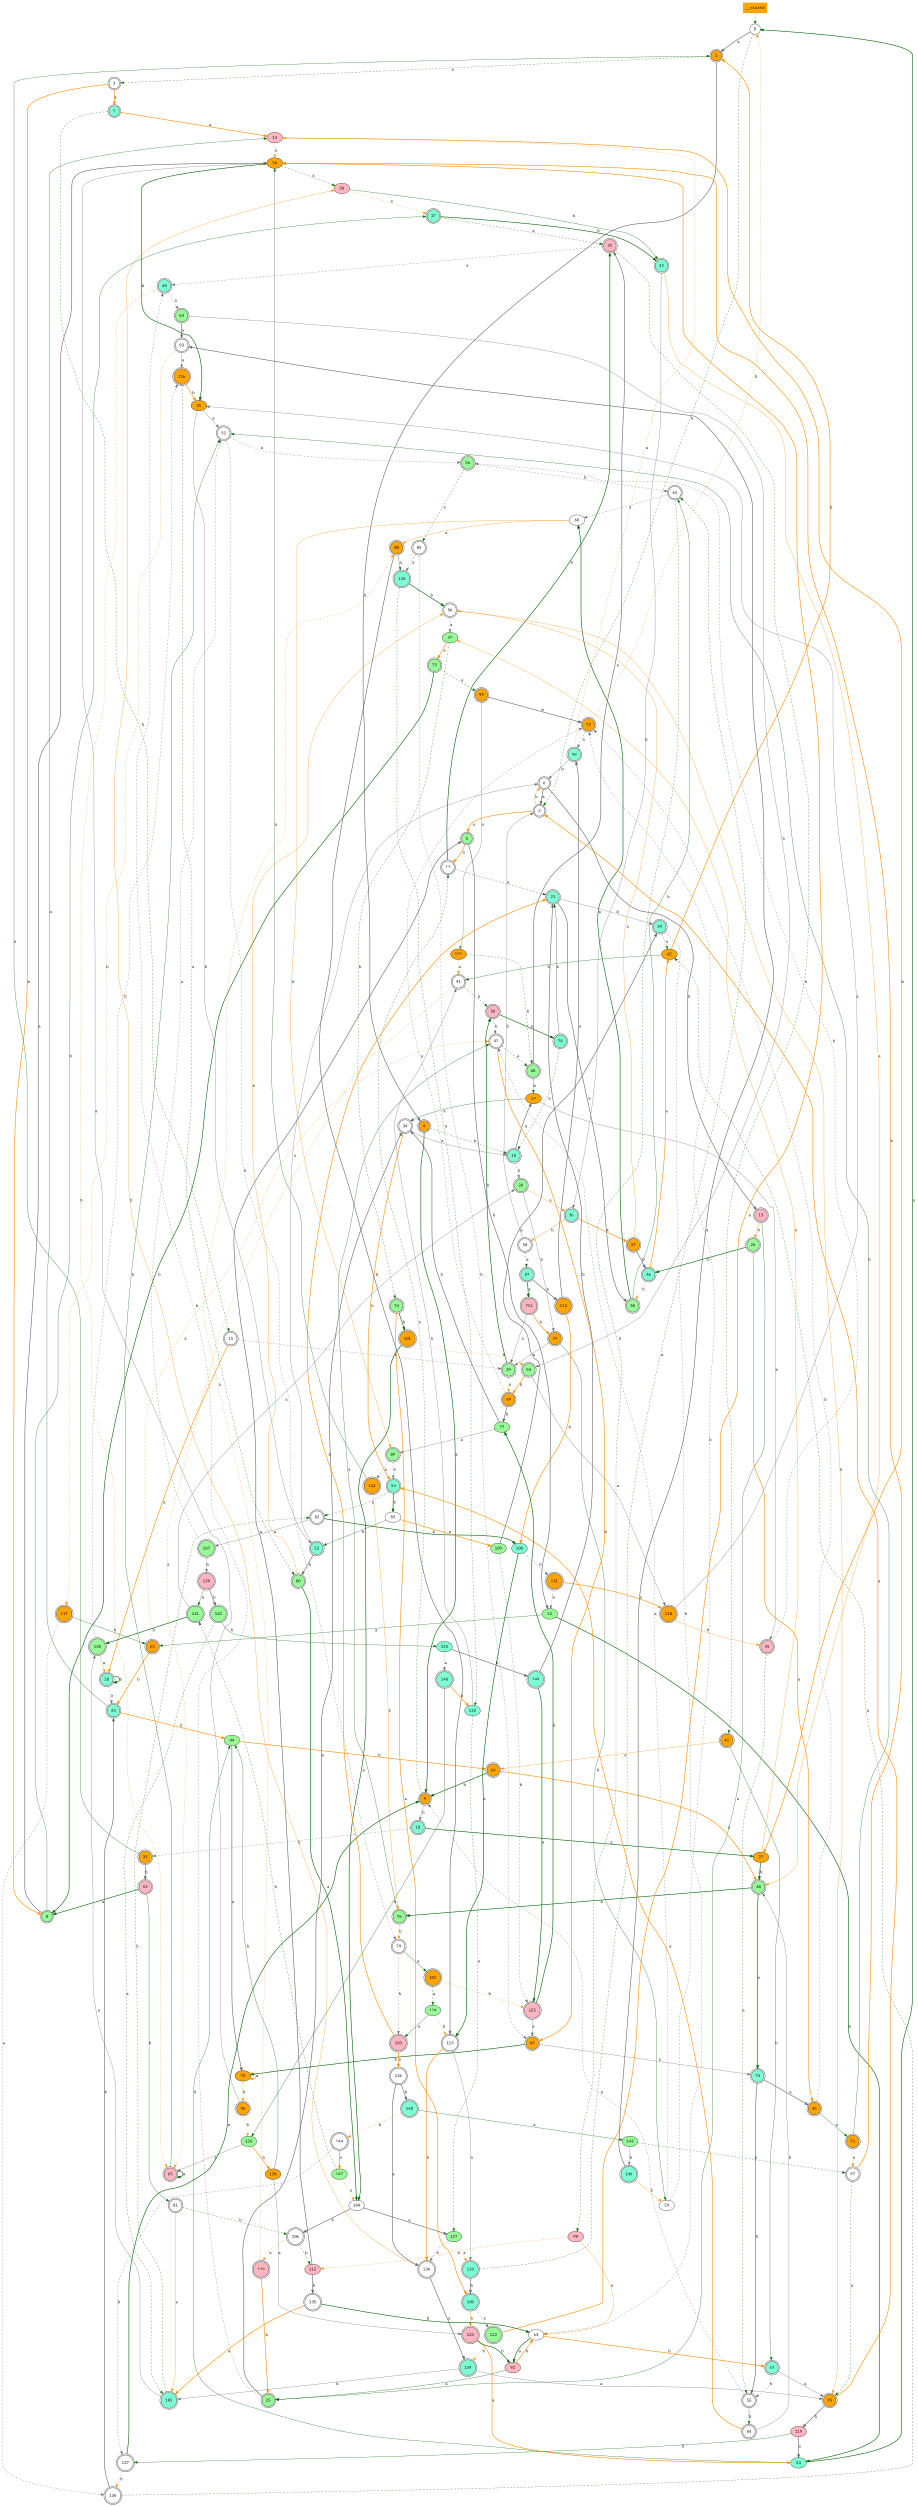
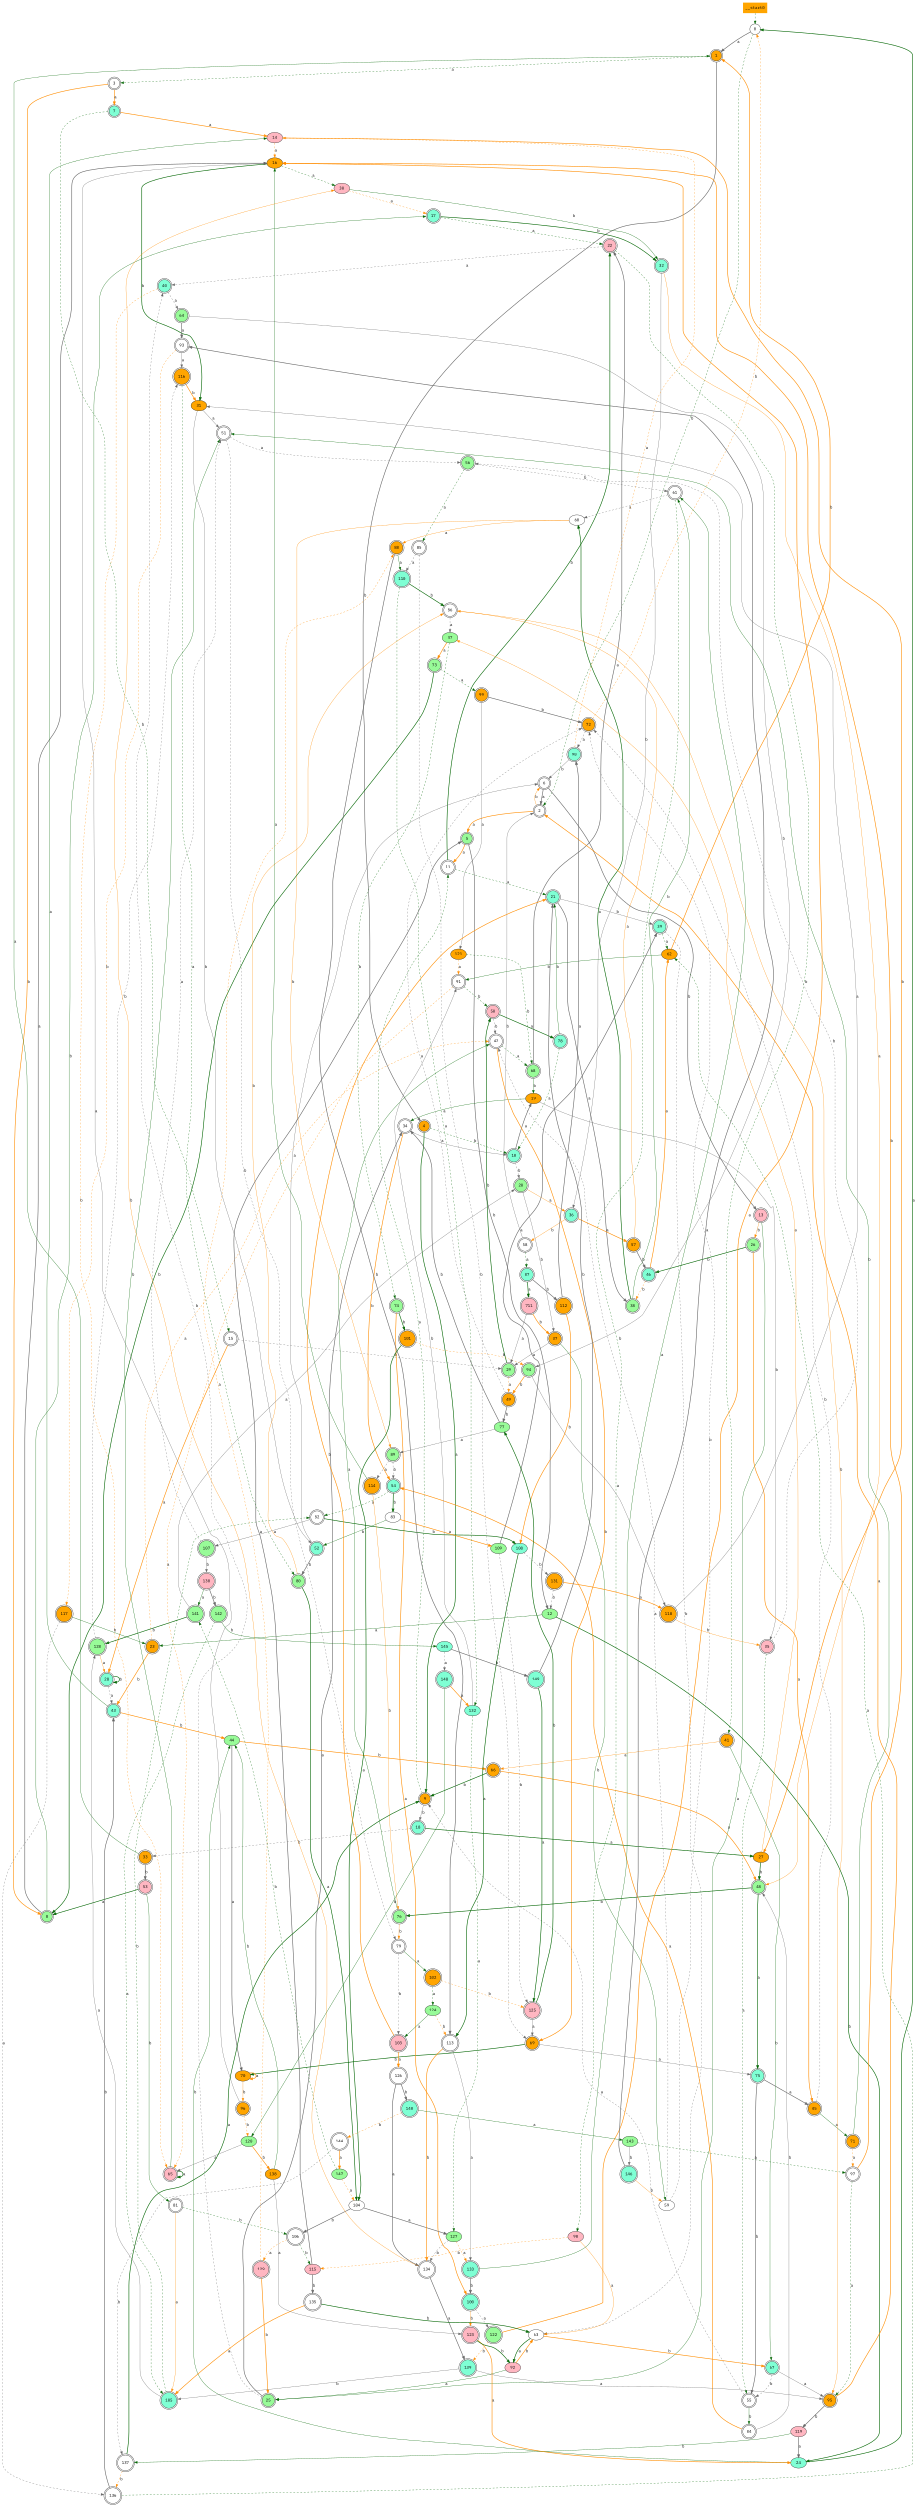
  digraph {
    fontname="IBM Plex Mono"
    node [fillcolor=orange fontname="IBM Plex Mono" shape=doublecircle style=filled]
    edge [color=gray40 fontname="IBM Plex Mono" style=bold]
    __start0 [shape=none]
    0 [fillcolor=white shape=circle]
    1
    2 [fillcolor=white]
    3 [fillcolor=white]
    4
    5 [fillcolor=palegreen]
    6 [fillcolor=white]
    7 [fillcolor=aquamarine]
    8 [fillcolor=palegreen]
    9
    10 [fillcolor=aquamarine]
    11 [fillcolor=white]
    12 [fillcolor=palegreen shape=""]
    13 [fillcolor=lightpink]
    14 [fillcolor=lightpink shape=""]
    15 [fillcolor=white]
    16 [shape=""]
    17 [fillcolor=aquamarine]
    18 [fillcolor=aquamarine]
    19 [shape=""]
    20 [fillcolor=palegreen]
    21 [fillcolor=aquamarine]
    22 [fillcolor=lightpink]
    23
    24 [fillcolor=aquamarine shape=""]
    25 [fillcolor=palegreen]
    26 [fillcolor=palegreen]
    27 [shape=""]
    28 [fillcolor=aquamarine]
    29 [fillcolor=palegreen]
    30 [fillcolor=lightpink shape=""]
    31 [shape=""]
    32 [fillcolor=aquamarine]
    33
    34 [fillcolor=white]
    35 [fillcolor=lightpink]
    36 [fillcolor=aquamarine]
    37
    38 [fillcolor=palegreen]
    39 [fillcolor=aquamarine]
    40 [fillcolor=aquamarine]
    41
    42 [fillcolor=white]
    43 [fillcolor=aquamarine]
    44 [fillcolor=palegreen shape=""]
    45
    46 [fillcolor=aquamarine]
    47 [fillcolor=palegreen shape=""]
    48 [fillcolor=palegreen]
    49
    50 [fillcolor=lightpink]
    51 [fillcolor=white]
    52 [fillcolor=aquamarine]
    53 [fillcolor=lightpink]
    54 [fillcolor=aquamarine]
    55 [fillcolor=white]
    56 [fillcolor=palegreen]
    57
    58 [fillcolor=white]
    59 [fillcolor=white shape=""]
    60 [fillcolor=white shape=""]
    61 [fillcolor=white]
    62 [shape=""]
    63 [fillcolor=white shape=""]
    64 [fillcolor=palegreen]
    65 [fillcolor=lightpink]
    66
    67 [fillcolor=aquamarine]
    68 [fillcolor=palegreen]
    69
    70 [shape=""]
    71
    72
    73 [fillcolor=palegreen]
    74 [fillcolor=palegreen]
    75 [fillcolor=aquamarine]
    76 [fillcolor=palegreen]
    77 [fillcolor=palegreen shape=""]
    78 [fillcolor=aquamarine]
    79 [fillcolor=white]
    80 [fillcolor=palegreen]
    81 [fillcolor=white]
    82 [fillcolor=white]
    83 [fillcolor=white shape=""]
    84 [fillcolor=white]
    85 [fillcolor=white]
    86 [fillcolor=white]
    87 [fillcolor=aquamarine]
    88
    89 [fillcolor=palegreen]
    90 [fillcolor=lightpink shape=""]
    91 [fillcolor=white]
    92 [fillcolor=lightpink shape=""]
    93 [fillcolor=white]
    94 [fillcolor=palegreen]
    95
    96
    97 [fillcolor=white]
    98 [fillcolor=aquamarine]
    99
    100 [fillcolor=aquamarine]
    101
    102
    103 [fillcolor=lightpink]
    104 [fillcolor=white shape=""]
    105 [fillcolor=aquamarine]
    106 [fillcolor=white]
    107 [fillcolor=palegreen]
    108 [fillcolor=aquamarine shape=""]
    109 [fillcolor=palegreen shape=""]
    110 [fillcolor=aquamarine]
    n113 [fillcolor=lightpink label=711]
    112
    113 [fillcolor=white]
    114
    115 [fillcolor=lightpink shape=""]
    116
    117
    118
    119 [fillcolor=lightpink shape=""]
    120 [fillcolor=palegreen shape=""]
    121 [shape=""]
    122 [fillcolor=palegreen]
    123 [fillcolor=lightpink]
    124 [fillcolor=palegreen shape=""]
    125 [fillcolor=lightpink]
    126 [fillcolor=white]
    127 [fillcolor=palegreen shape=""]
    128 [fillcolor=palegreen]
    129 [fillcolor=lightpink]
    130 [fillcolor=lightpink]
    131
    132 [fillcolor=aquamarine shape=""]
    133 [fillcolor=aquamarine]
    134 [fillcolor=white]
    135 [fillcolor=white]
    136 [fillcolor=white]
    137 [fillcolor=white]
    138 [shape=""]
    139 [fillcolor=aquamarine]
    140 [fillcolor=aquamarine]
    141 [fillcolor=palegreen]
    142 [fillcolor=palegreen]
    143 [fillcolor=palegreen shape=""]
    144 [fillcolor=white]
    145 [fillcolor=aquamarine shape=""]
    146 [fillcolor=aquamarine]
    147 [fillcolor=palegreen shape=""]
    148 [fillcolor=aquamarine]
    149 [fillcolor=aquamarine]
    __start0 -> 0 [color=darkgreen style=dashed]
    0 -> 1 [label=a]
    0 -> 2 [color=darkgreen label=b style=dashed]
    1 -> 3 [color=darkgreen label=a style=dashed]
    1 -> 4 [label=b]
    2 -> 5 [color=darkorange label=a]
    2 -> 6 [color=darkorange label=b style=solid]
    3 -> 7 [color=darkorange label=a]
    3 -> 8 [color=darkorange label=b]
    4 -> 9 [color=darkgreen label=a]
    4 -> 10 [color=darkgreen label=b style=dashed]
    5 -> 11 [color=darkorange label=a]
    5 -> 12 [label=b]
    6 -> 2 [label=a]
    6 -> 13 [label=b]
    7 -> 14 [color=darkorange label=a]
    7 -> 15 [color=darkgreen label=b style=dashed]
    8 -> 16 [label=a]
    8 -> 17 [color=darkgreen label=b style=solid]
    9 -> 11 [color=darkgreen label=a style=dashed]
    9 -> 18 [label=b style=solid]
    10 -> 19 [label=a]
    10 -> 20 [label=b style=dashed]
    11 -> 21 [color=darkgreen label=a style=dashed]
    11 -> 22 [color=darkgreen label=b]
    12 -> 23 [color=darkgreen label=a style=solid]
    12 -> 24 [color=darkgreen label=b]
    13 -> 25 [color=darkgreen label=a style=solid]
    13 -> 26 [color=darkorange label=b style=solid]
    14 -> 16 [color=darkorange label=a style=dashed]
    14 -> 27 [color=darkorange label=b]
    15 -> 28 [color=darkorange label=a]
    15 -> 29 [label=b style=dashed]
    16 -> 30 [color=darkgreen label=a style=dashed]
    16 -> 31 [color=darkgreen label=b]
    17 -> 22 [color=darkgreen label=a style=dashed]
    17 -> 32 [color=darkgreen label=b]
    18 -> 27 [color=darkgreen label=a]
    18 -> 33 [label=b style=dashed]
    19 -> 34 [color=darkgreen label=a style=solid]
    19 -> 35 [label=b style=solid]
    20 -> 36 [color=darkorange label=a style=solid]
    20 -> 37 [label=b style=solid]
    21 -> 38 [label=a]
    21 -> 39 [label=b style=solid]
    22 -> 40 [label=a style=dashed]
    22 -> 41 [color=darkgreen label=b style=dashed]
    23 -> 42 [color=darkorange label=a style=dashed]
    23 -> 43 [color=darkorange label=b]
    24 -> 0 [color=darkgreen label=a]
    24 -> 44 [color=darkgreen label=b style=solid]
    25 -> 34 [label=a]
    25 -> 40 [label=b style=dashed]
    26 -> 45 [color=darkorange label=a]
    26 -> 46 [color=darkgreen label=b]
    27 -> 47 [color=darkorange label=a style=solid]
    27 -> 48 [color=darkgreen label=b]
    28 -> 28 [color=darkgreen label=b]
    28 -> 43 [label=a style=dashed]
    29 -> 49 [color=darkorange label=a style=dashed]
    29 -> 50 [color=darkgreen label=b]
    30 -> 17 [color=darkorange label=a style=dashed]
    30 -> 32 [color=darkgreen label=b style=solid]
    31 -> 51 [label=a style=solid]
    31 -> 52 [label=b style=solid]
    32 -> 36 [label=b style=solid]
    32 -> 48 [color=darkorange label=a style=solid]
    33 -> 1 [color=darkgreen label=a style=solid]
    33 -> 53 [label=b]
    34 -> 10 [label=a style=solid]
    34 -> 54 [color=darkorange label=b]
    35 -> 55 [color=darkgreen label=a style=dashed]
    35 -> 56 [label=b style=dashed]
    36 -> 57 [color=darkorange label=a]
    36 -> 58 [color=darkorange label=b style=solid]
    37 -> 29 [label=a style=solid]
    37 -> 59 [color=darkgreen label=b style=solid]
    38 -> 60 [color=darkgreen label=a]
    38 -> 61 [color=darkgreen label=b style=solid]
    39 -> 62 [color=darkgreen label=a style=dashed]
    39 -> 63 [label=b style=dashed]
    40 -> 64 [label=a style=dashed]
    40 -> 65 [color=darkorange label=b style=dashed]
    41 -> 66 [color=darkorange label=a style=solid]
    41 -> 67 [color=darkgreen label=b style=solid]
    42 -> 68 [color=darkgreen label=a style=dashed]
    42 -> 69 [color=darkorange label=b]
    43 -> 14 [color=darkgreen label=a style=solid]
    43 -> 44 [color=darkorange label=b]
    44 -> 66 [color=darkorange label=b]
    44 -> 70 [label=a]
    45 -> 71 [color=darkgreen label=a style=solid]
    45 -> 72 [label=b style=dashed]
    46 -> 38 [color=darkorange label=b style=dashed]
    46 -> 62 [color=darkorange label=a]
    47 -> 73 [color=darkorange label=a]
    47 -> 74 [color=darkgreen label=b style=dashed]
    48 -> 75 [color=darkgreen label=a]
    48 -> 76 [color=darkgreen label=b]
    49 -> 72 [label=a style=dashed]
    49 -> 77 [label=b]
    50 -> 42 [label=b style=dashed]
    50 -> 78 [color=darkgreen label=a]
    51 -> 56 [label=a style=dashed]
    51 -> 79 [label=b style=dashed]
    52 -> 6 [label=a style=solid]
    52 -> 80 [label=b]
    53 -> 8 [color=darkgreen label=a]
    53 -> 81 [color=darkgreen label=b style=solid]
    54 -> 82 [color=darkgreen label=a style=dashed]
    54 -> 83 [color=darkgreen label=b]
    55 -> 9 [label=a style=dashed]
    55 -> 84 [color=darkgreen label=b style=solid]
    56 -> 61 [label=b style=dashed]
    56 -> 85 [color=darkgreen label=a style=dashed]
    57 -> 46 [label=b]
    57 -> 86 [color=darkorange label=a style=solid]
    58 -> 2 [label=b style=solid]
    58 -> 87 [color=darkgreen label=a style=dashed]
    59 -> 42 [label=a style=dashed]
    59 -> 72 [label=b style=dashed]
    60 -> 88 [color=darkorange label=a style=solid]
    60 -> 89 [color=darkorange label=b style=solid]
    61 -> 60 [label=a style=dashed]
    61 -> 90 [color=darkgreen label=b style=dashed]
    62 -> 1 [color=darkorange label=b]
    62 -> 91 [color=darkgreen label=b style=solid]
    63 -> 67 [color=darkorange label=b]
    63 -> 92 [color=darkgreen label=a]
    64 -> 93 [label=a]
    64 -> 94 [label=b style=solid]
    65 -> 51 [color=darkgreen label=b style=solid]
    65 -> 65 [color=darkgreen label=a]
    66 -> 9 [color=darkgreen label=b]
    66 -> 48 [color=darkorange label=a]
    67 -> 55 [label=b style=dashed]
    67 -> 95 [label=a style=solid]
    68 -> 19 [color=darkgreen label=b style=solid]
    68 -> 22 [label=a]
    69 -> 70 [color=darkgreen label=b]
    69 -> 75 [label=a style=solid]
    70 -> 70 [color=darkorange label=a]
    70 -> 96 [color=darkorange label=b style=solid]
    71 -> 51 [color=darkgreen label=b style=solid]
    71 -> 97 [color=darkorange label=a style=dashed]
    72 -> 0 [color=darkorange label=b style=dashed]
    72 -> 98 [label=a style=dashed]
    73 -> 8 [color=darkgreen label=b]
    73 -> 99 [color=darkgreen label=a style=dashed]
    74 -> 100 [color=darkorange label=a]
    74 -> 101 [color=darkgreen label=b]
    75 -> 45 [label=a]
    75 -> 55 [label=b]
    76 -> 42 [color=darkgreen label=a style=solid]
    76 -> 79 [color=darkorange label=b style=solid]
    77 -> 34 [label=b]
    77 -> 89 [label=a style=solid]
    78 -> 10 [color=darkgreen label=a style=dashed]
    78 -> 21 [color=darkgreen label=b style=solid]
    79 -> 102 [color=darkgreen label=a style=solid]
    79 -> 103 [label=b style=dashed]
    80 -> 86 [color=darkorange label=b style=solid]
    80 -> 104 [color=darkgreen label=a]
    81 -> 105 [color=darkorange label=a style=solid]
    81 -> 106 [color=darkgreen label=b style=dashed]
    82 -> 107 [label=a style=solid]
    82 -> 108 [color=darkgreen label=b]
    83 -> 52 [color=darkgreen label=b style=solid]
    83 -> 109 [color=darkorange label=a]
    84 -> 48 [label=b style=solid]
    84 -> 54 [color=darkorange label=a]
    85 -> 69 [label=b style=dashed]
    85 -> 110 [label=a style=dashed]
    86 -> 47 [label=a style=dashed]
    86 -> 95 [color=darkorange label=b style=solid]
    87 -> n113 [color=darkgreen label=a]
    87 -> 112 [label=b]
    88 -> 110 [color=darkgreen label=a style=solid]
    88 -> 113 [label=b]
    89 -> 54 [label=b style=dashed]
    89 -> 114 [label=a style=dashed]
    90 -> 63 [color=darkorange label=a style=solid]
    90 -> 115 [color=darkorange label=b style=dashed]
    91 -> 50 [color=darkgreen label=b style=dashed]
    91 -> 65 [color=darkorange label=a style=dashed]
    92 -> 25 [color=darkgreen label=a style=solid]
    92 -> 63 [color=darkorange label=b]
    93 -> 116 [label=a style=solid]
    93 -> 117 [color=darkorange label=b style=dashed]
    94 -> 49 [color=darkorange label=b]
    94 -> 118 [label=a style=solid]
    95 -> 2 [color=darkorange label=a]
    95 -> 119 [label=b]
    96 -> 16 [label=a style=solid]
    96 -> 120 [color=darkorange label=b style=dashed]
    97 -> 16 [color=darkorange label=b]
    97 -> 95 [color=darkgreen label=a style=dashed]
    98 -> 6 [label=b style=solid]
    98 -> 14 [color=darkorange label=a style=dashed]
    99 -> 72 [label=b]
    99 -> 121 [label=a style=solid]
    100 -> 122 [label=a style=dashed]
    100 -> 123 [color=darkorange label=b style=solid]
    101 -> 94 [color=darkorange label=b style=dashed]
    101 -> 104 [color=darkgreen label=a]
    102 -> 124 [color=darkgreen label=a style=dashed]
    102 -> 125 [color=darkorange label=b style=dashed]
    103 -> 21 [color=darkorange label=b]
    103 -> 126 [color=darkorange label=a]
    104 -> 106 [label=b]
    104 -> 127 [label=a]
    105 -> 82 [color=darkgreen label=b style=dashed]
    105 -> 128 [label=a style=solid]
    106 -> 115 [color=darkgreen label=b style=dashed]
    106 -> 129 [color=darkorange label=a style=dashed]
    107 -> 51 [label=a style=dashed]
    107 -> 130 [label=b style=solid]
    108 -> 113 [color=darkgreen label=a]
    108 -> 131 [label=b style=dashed]
    109 -> 39 [label=a]
    109 -> 125 [label=b style=dashed]
    110 -> 86 [color=darkgreen label=b]
    110 -> 132 [color=darkgreen label=a style=dashed]
    n113 -> 29 [label=a style=solid]
    n113 -> 37 [color=darkorange label=b]
    112 -> 98 [label=a]
    112 -> 108 [color=darkorange label=b]
    113 -> 133 [label=a style=solid]
    113 -> 134 [color=darkorange label=b]
    114 -> 16 [color=darkgreen label=a style=solid]
    114 -> 76 [color=darkorange label=b style=solid]
    115 -> 5 [label=a]
    115 -> 135 [label=b]
    116 -> 31 [color=darkorange label=b]
    116 -> 80 [color=darkgreen label=a style=dashed]
    117 -> 23 [color=darkgreen label=b style=solid]
    117 -> 136 [label=a style=dashed]
    118 -> 31 [label=a style=solid]
    118 -> 35 [color=darkorange label=b style=solid]
    119 -> 24 [label=a]
    119 -> 137 [color=darkgreen label=b style=solid]
    120 -> 65 [label=a style=solid]
    120 -> 138 [color=darkorange label=b]
    121 -> 68 [color=darkgreen label=b style=dashed]
    121 -> 91 [color=darkorange label=a style=dashed]
    122 -> 16 [color=darkorange label=a]
    122 -> 139 [color=darkorange label=b style=dashed]
    123 -> 24 [color=darkorange label=a]
    123 -> 92 [color=darkgreen label=b]
    124 -> 103 [color=darkgreen label=a style=solid]
    124 -> 113 [color=darkorange label=b style=dashed]
    125 -> 69 [label=a style=solid]
    125 -> 77 [color=darkgreen label=b]
    126 -> 134 [label=a]
    126 -> 140 [label=b]
    127 -> 133 [color=darkorange label=a style=dashed]
    127 -> 134 [label=b style=dashed]
    128 -> 28 [color=darkorange label=a style=solid]
    128 -> 116 [label=b style=dashed]
    129 -> 25 [color=darkorange label=b]
    129 -> 88 [color=darkorange label=a style=dashed]
    130 -> 141 [color=darkgreen label=a style=solid]
    130 -> 142 [label=b]
    131 -> 12 [label=b style=dashed]
    131 -> 118 [color=darkorange label=a]
    132 -> 91 [label=b style=solid]
    132 -> 127 [color=darkgreen label=a style=dashed]
-   133 -> 61 [color=darkgreen label=a style=dashed]
+   133 -> 61 [color=darkgreen label=a style=solid]
    133 -> 100 [label=b]
    134 -> 30 [color=darkorange label=b style=solid]
    134 -> 139 [label=a]
    135 -> 63 [color=darkgreen label=b]
    135 -> 105 [color=darkorange label=a]
    136 -> 43 [label=b]
    136 -> 62 [color=darkgreen label=a style=dashed]
    137 -> 9 [color=darkgreen label=a]
    137 -> 136 [color=darkorange label=b style=dashed]
    138 -> 44 [color=darkgreen label=b style=solid]
    138 -> 123 [label=a style=solid]
    139 -> 95 [label=a style=solid]
    139 -> 105 [label=b style=solid]
    140 -> 143 [color=darkgreen label=a style=solid]
    140 -> 144 [color=darkorange label=b style=dashed]
    141 -> 20 [label=a style=solid]
    141 -> 128 [color=darkgreen label=b]
    142 -> 105 [color=darkgreen label=a style=dashed]
    142 -> 145 [color=darkgreen label=b style=solid]
    143 -> 97 [color=darkgreen label=a style=dashed]
    143 -> 146 [label=b style=solid]
    144 -> 137 [label=b style=dashed]
    144 -> 147 [color=darkorange label=a]
    145 -> 148 [label=a style=dashed]
    145 -> 149 [label=b]
    146 -> 59 [color=darkorange label=b style=solid]
    146 -> 93 [label=a]
    147 -> 104 [color=darkorange label=a style=dashed]
    147 -> 141 [color=darkgreen label=b style=dashed]
    148 -> 120 [color=darkgreen label=b style=solid]
    148 -> 132 [color=darkorange label=a]
    149 -> 21 [label=b]
    149 -> 125 [color=darkgreen label=a]
  }
